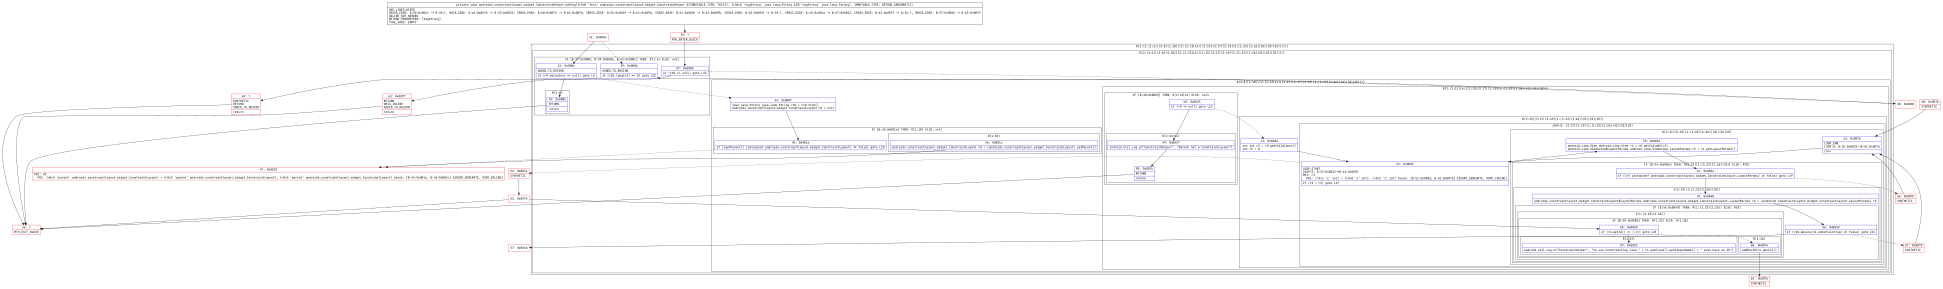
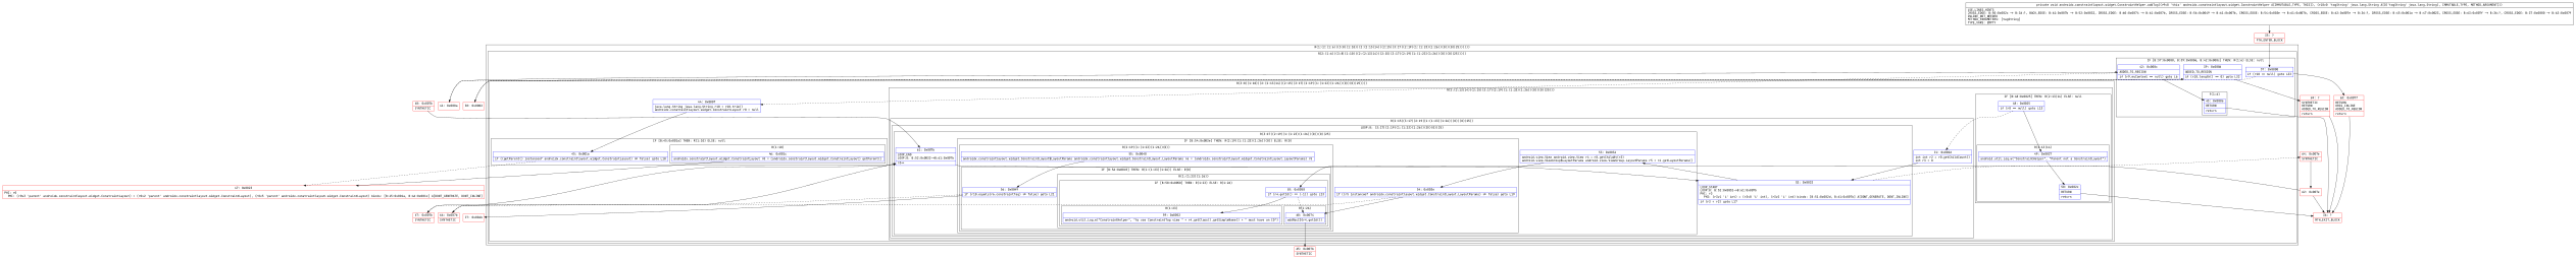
  digraph {
    fontname="JetBrains Mono"
    node [color=blue fontname="JetBrains Mono" shape=record]
    edge [fontname="JetBrains Mono"]
    n1 [label="{43\:\ 0x000e|RETURN\l|return\l}"]
    n2 [label="{37\:\ 0x0000|if (r10 == null) goto L33\l}"]
    n3 [label="{39\:\ 0x0006|ADDED_TO_REGION\l|if (r10.length() == 0) goto L32\l}"]
    n4 [label="{42\:\ 0x000c|ADDED_TO_REGION\l|if (r9.myContext == null) goto L6\l}"]
    n5 [label="{46\:\ 0x001c|androidx.constraintlayout.widget.ConstraintLayout r0 = (androidx.constraintlayout.widget.ConstraintLayout) getParent()\l}"]
    n6 [label="{45\:\ 0x001a|if ((getParent() instanceof androidx.constraintlayout.widget.ConstraintLayout) != false) goto L10\l}"]
    n7 [label="{49\:\ 0x0027|android.util.Log.w(\"ConstraintHelper\", \"Parent not a ConstraintLayout\")\l}"]
    n8 [label="{50\:\ 0x002c|RETURN\l|return\l}"]
    n9 [label="{48\:\ 0x0025|if (r0 == null) goto L13\l}"]
    n10 [label="{59\:\ 0x0052|android.util.Log.w(\"ConstraintHelper\", \"to use ConstraintTag view \" + r4.getClass().getSimpleName() + \" must have an ID\")\l}"]
    n11 [label="{60\:\ 0x0074|addRscID(r4.getId())\l}"]
    n12 [label="{58\:\ 0x0050|if (r4.getId() == (\-1)) goto L23\l}"]
    n13 [label="{56\:\ 0x0049|if (r10.equals(r6.constraintTag) != false) goto L21\l}"]
    n14 [label="{55\:\ 0x0040|androidx.constraintlayout.widget.ConstraintLayout$LayoutParams androidx.constraintlayout.widget.ConstraintLayout.LayoutParams r6 = (androidx.constraintlayout.widget.ConstraintLayout.LayoutParams) r5\l}"]
    n15 [label="{54\:\ 0x003e|if ((r5 instanceof androidx.constraintlayout.widget.ConstraintLayout.LayoutParams) != false) goto L19\l}"]
    n16 [label="{53\:\ 0x0034|android.view.View android.view.View r4 = r0.getChildAt(r3)\landroid.view.ViewGroup$LayoutParams android.view.ViewGroup.LayoutParams r5 = r4.getLayoutParams()\l}"]
    n17 [label="{61\:\ 0x007b|LOOP_END\lLOOP:0: B:52:0x0032\-\>B:61:0x007b\l|r3++\l}"]
    n18 [label="{52\:\ 0x0032|LOOP_START\lLOOP:0: B:52:0x0032\-\>B:61:0x007b\lPHI: r3 \l  PHI: (r3v1 'i' int) = (r3v0 'i' int), (r3v2 'i' int) binds: [B:51:0x002d, B:61:0x007b] A[DONT_GENERATE, DONT_INLINE]\l|if (r3 \< r2) goto L17\l}"]
    n19 [label="{51\:\ 0x002d|int int r2 = r0.getChildCount()\lint r3 = 0\l}"]
    n20 [label="{44\:\ 0x000f|java.lang.String java.lang.String r10 = r10.trim()\landroidx.constraintlayout.widget.ConstraintLayout r0 = null\l}"]
    n21 [color=red label="{36\:\ ?|MTH_EXIT_BLOCK\l}"]
    n22 [color=red label="{38\:\ 0x0002}"]
    n23 [color=red label="{63\:\ 0x007f|RETURN\lORIG_INLINE\lADDED_TO_REGION\l|return\l}"]
    n24 [color=red label="{41\:\ 0x000a}"]
    n25 [color=red label="{69\:\ ?|SYNTHETIC\lRETURN\lADDED_TO_REGION\l|return\l}"]
    n26 [color=red label="{47\:\ 0x0023|PHI: r0 \l  PHI: (r0v3 'parent' androidx.constraintlayout.widget.ConstraintLayout) = (r0v2 'parent' androidx.constraintlayout.widget.ConstraintLayout), (r0v5 'parent' androidx.constraintlayout.widget.ConstraintLayout) binds: [B:45:0x001a, B:46:0x001c] A[DONT_GENERATE, DONT_INLINE]\l}"]
    n27 [color=red label="{65\:\ 0x007b|SYNTHETIC\l}"]
    n28 [color=red label="{57\:\ 0x004b}"]
    n29 [color=red label="{67\:\ 0x007b|SYNTHETIC\l}"]
    n30 [color=red label="{66\:\ 0x007b|SYNTHETIC\l}"]
    n31 [color=red label="{64\:\ 0x007e|SYNTHETIC\l}"]
    n32 [color=red label="{62\:\ 0x007e}"]
    n33 [color=red label="{68\:\ 0x007b|SYNTHETIC\l}"]
    n34 [color=red label="{35\:\ ?|MTH_ENTER_BLOCK\l}"]
    n35 [label="{private void androidx.constraintlayout.widget.ConstraintHelper.addTag((r9v0 'this' androidx.constraintlayout.widget.ConstraintHelper A[IMMUTABLE_TYPE, THIS]), (r10v0 'tagString' java.lang.String A[D('tagString' java.lang.String), IMMUTABLE_TYPE, METHOD_ARGUMENT]))  | USE_LINES_HINTS\lCROSS_EDGE: B:50:0x002c \-\> B:36:?, BACK_EDGE: B:61:0x007b \-\> B:52:0x0032, CROSS_EDGE: B:60:0x0074 \-\> B:61:0x007b, CROSS_EDGE: B:56:0x0049 \-\> B:61:0x007b, CROSS_EDGE: B:54:0x003e \-\> B:61:0x007b, CROSS_EDGE: B:62:0x007e \-\> B:36:?, CROSS_EDGE: B:45:0x001a \-\> B:47:0x0023, CROSS_EDGE: B:63:0x007f \-\> B:36:?, CROSS_EDGE: B:37:0x0000 \-\> B:63:0x007f\lINLINE_NOT_NEEDED\lMETHOD_PARAMETERS: [tagString]\lTYPE_VARS: EMPTY\l}" color=""]
    subgraph cluster_1 {
      label="R(1:(2:(1:6)|(3:8|(1:10)|(2:(2:13|14)|(2:15|(3:17|(2:19|(1:(1:23)(1:26))(0))(0)|25))))))"
      subgraph cluster_2 {
        label="R(2:(1:6)|(3:8|(1:10)|(2:(2:13|14)|(2:15|(3:17|(2:19|(1:(1:23)(1:26))(0))(0)|25)))))"
        subgraph cluster_3 {
          label="IF [B:37:0x0000, B:39:0x0006, B:42:0x000c] THEN: R(1:6) ELSE: null"
          n2
          n3
          n4
          subgraph cluster_4 {
            label="R(1:6)"
            n1
          }
        }
        subgraph cluster_5 {
          label="R(3:8|(1:10)|(2:(2:13|14)|(2:15|(3:17|(2:19|(1:(1:23)(1:26))(0))(0)|25))))"
          n20
          subgraph cluster_6 {
            label="IF [B:45:0x001a] THEN: R(1:10) ELSE: null"
            n6
            subgraph cluster_7 {
              label="R(1:10)"
              n5
            }
          }
          subgraph cluster_8 {
            label="R(2:(2:13|14)|(2:15|(3:17|(2:19|(1:(1:23)(1:26))(0))(0)|25)))"
            subgraph cluster_9 {
              label="IF [B:48:0x0025] THEN: R(2:13|14) ELSE: null"
              n9
              subgraph cluster_10 {
                label="R(2:13|14)"
                n7
                n8
              }
            }
            subgraph cluster_11 {
              label="R(2:15|(3:17|(2:19|(1:(1:23)(1:26))(0))(0)|25))"
              n19
              subgraph cluster_12 {
                label="LOOP:0: (3:17|(2:19|(1:(1:23)(1:26))(0))(0)|25)"
                n18
                subgraph cluster_13 {
                  label="R(3:17|(2:19|(1:(1:23)(1:26))(0))(0)|25)"
                  n16
                  n17
                  subgraph cluster_14 {
                    label="IF [B:54:0x003e] THEN: R(2:19|(1:(1:23)(1:26))(0)) ELSE: R(0)"
                    n15
                    subgraph cluster_15 {
                      label="R(2:19|(1:(1:23)(1:26))(0))"
                      n14
                      subgraph cluster_16 {
                        label="IF [B:56:0x0049] THEN: R(1:(1:23)(1:26)) ELSE: R(0)"
                        n13
                        subgraph cluster_17 {
                          label="R(1:(1:23)(1:26))"
                          subgraph cluster_18 {
                            label="IF [B:58:0x0050] THEN: R(1:23) ELSE: R(1:26)"
                            n12
                            subgraph cluster_19 {
                              label="R(1:23)"
                              n10
                            }
                            subgraph cluster_20 {
                              label="R(1:26)"
                              n11
                            }
                          }
                        }
                        subgraph cluster_21 {
                          label="R(0)"
                        }
                      }
                    }
                    subgraph cluster_22 {
                      label="R(0)"
                    }
                  }
                }
              }
            }
          }
        }
      }
    }
    n1 -> n21
    n2 -> n22 [style=dashed]
    n2 -> n23
-   n24 -> n3 [style=dashed]
+   n3 -> n24 [style=dashed]
    n3 -> n25
    n4 -> n1
    n4 -> n20 [style=dashed]
    n5 -> n26
    n6 -> n26 [style=dashed]
    n7 -> n8
    n8 -> n21
    n9 -> n7
    n9 -> n19 [style=dashed]
    n11 -> n27
    n12 -> n10
    n12 -> n11 [style=dashed]
    n13 -> n28
    n13 -> n29 [style=dashed]
    n14 -> n13
-   n15 -> n14
+   n15 -> n11
    n15 -> n30 [style=dashed]
    n16 -> n15
    n17 -> n18
    n18 -> n16
    n18 -> n31 [style=dashed]
    n19 -> n18
    n20 -> n6
    n22 -> n3
    n23 -> n21
    n24 -> n4
    n25 -> n21
    n29 -> n17
    n30 -> n17
    n31 -> n32
    n32 -> n12
    n32 -> n21
    n33 -> n17
    n34 -> n2
    n35 -> n34
  }
